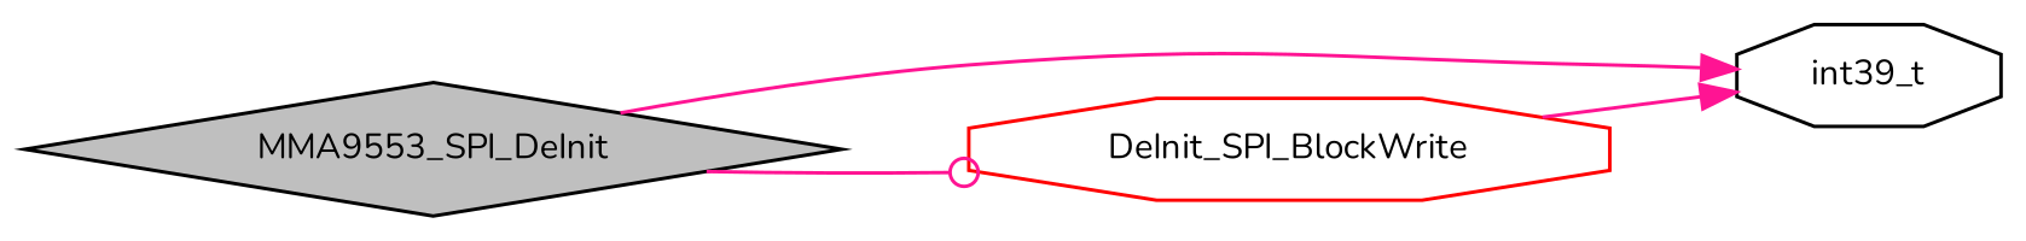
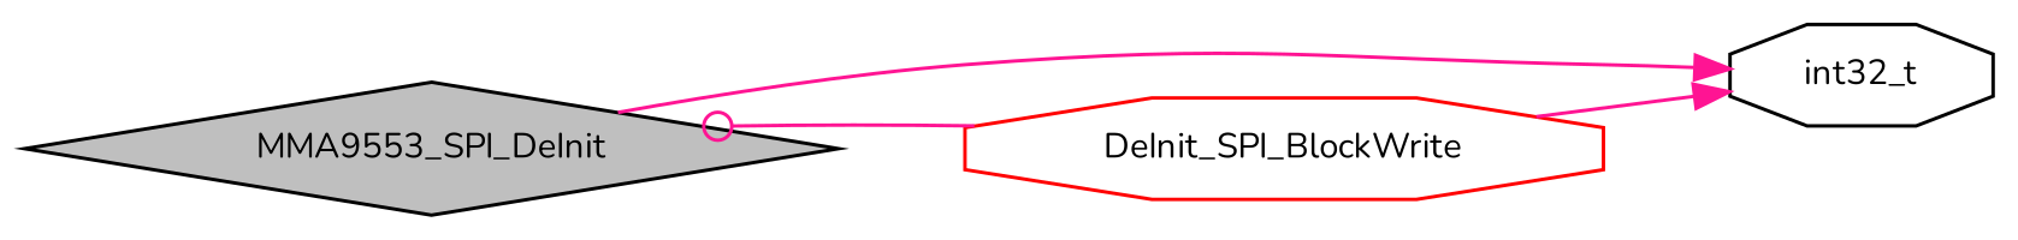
  digraph {
    fontname=Nunito
    rankdir=LR
    node [color=black fillcolor=white fontname=Nunito fontsize=10 shape=octagon style=filled]
    edge [arrowhead=normal color=deeppink fontname=Nunito fontsize=10 labelfontname=Helvetica labelfontsize=10 style=solid]
    n1 [fillcolor=grey75 fontcolor=black height=0.2 label=MMA9553_SPI_DeInit shape=diamond width=0.4]
-   n2 [height=0.2 label=int39_t width=0.4]
+   n2 [height=0.2 label=int32_t width=0.4]
    n3 [color=red height=0.2 label=DeInit_SPI_BlockWrite width=0.4]
    n1 -> n2
-   n1 -> n3 [arrowhead=odot]
+   n3 -> n1 [arrowhead=odot]
    n3 -> n2
  }
